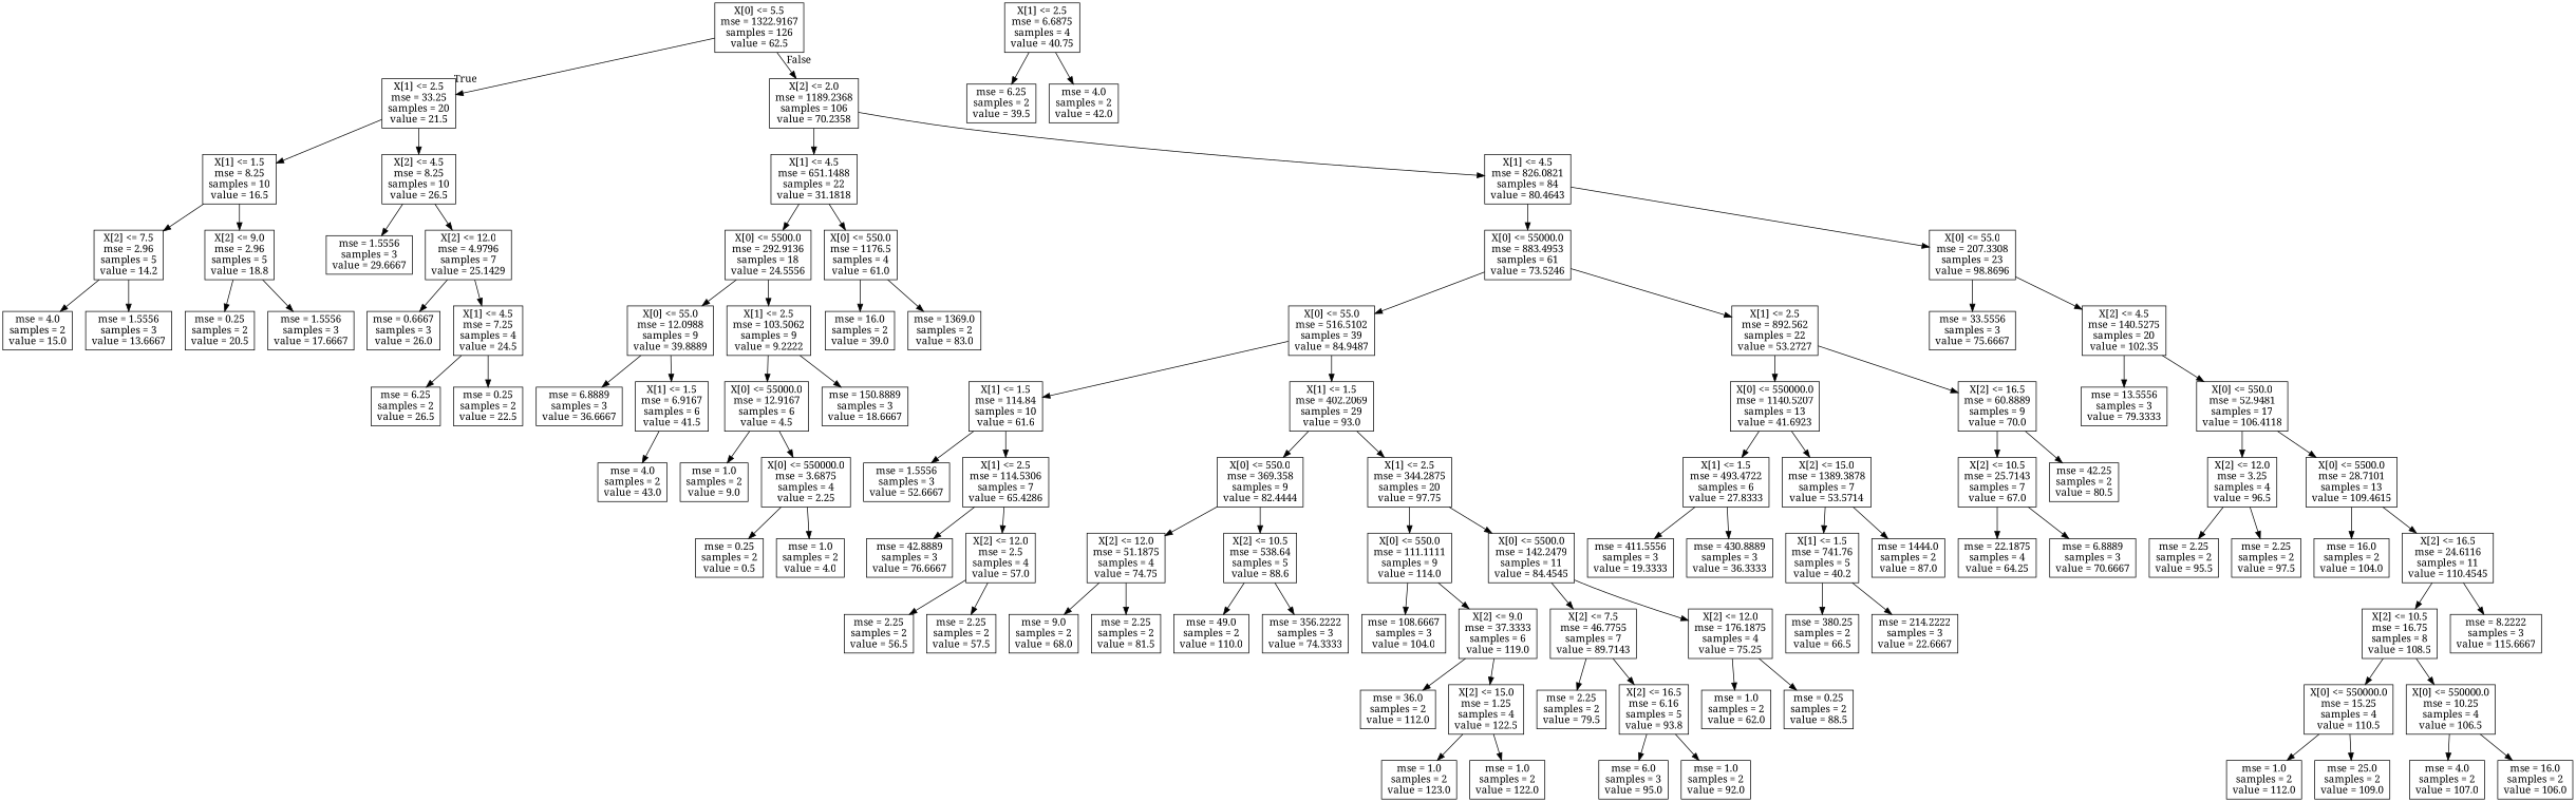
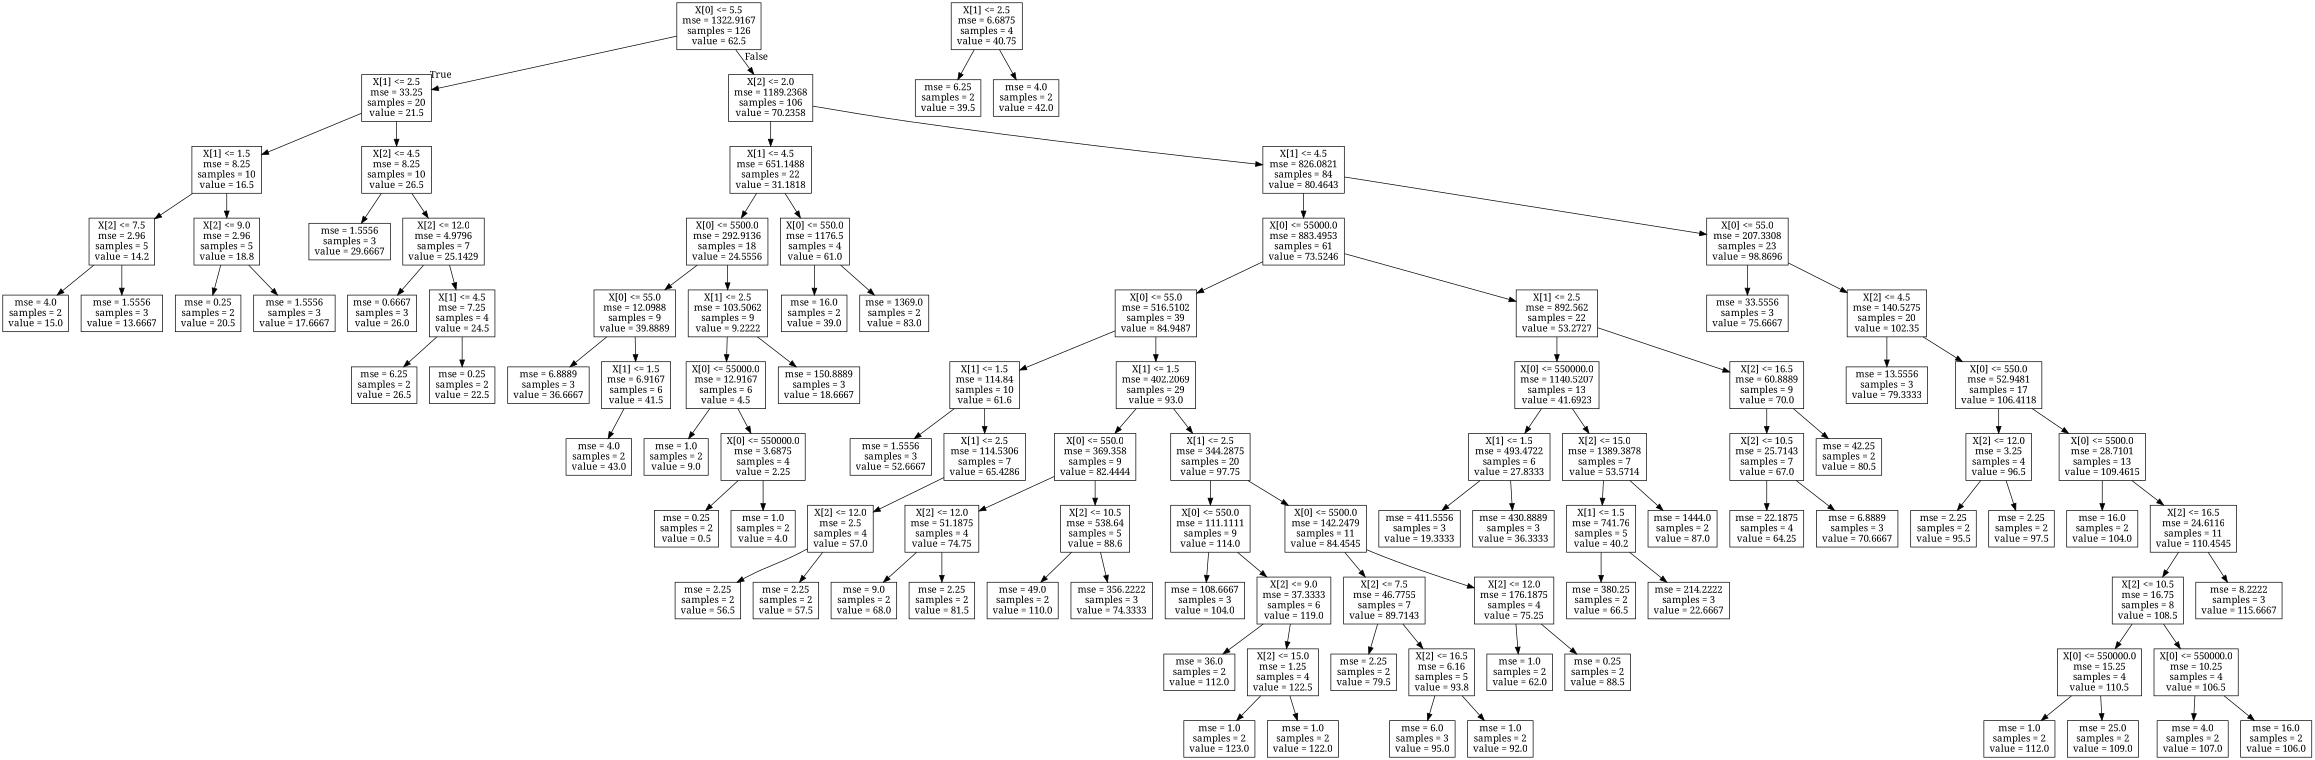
  digraph {
    fontname="Noto Serif"
    node [fontname="Noto Serif" shape=box]
    edge [fontname="Noto Serif"]
    n1 [label="X[0] <= 5.5\nmse = 1322.9167\nsamples = 126\nvalue = 62.5"]
    n2 [label="X[1] <= 2.5\nmse = 33.25\nsamples = 20\nvalue = 21.5"]
    n3 [label="X[2] <= 2.0\nmse = 1189.2368\nsamples = 106\nvalue = 70.2358"]
    n4 [label="X[1] <= 1.5\nmse = 8.25\nsamples = 10\nvalue = 16.5"]
    n5 [label="X[2] <= 4.5\nmse = 8.25\nsamples = 10\nvalue = 26.5"]
    n6 [label="X[1] <= 4.5\nmse = 651.1488\nsamples = 22\nvalue = 31.1818"]
    n7 [label="X[1] <= 4.5\nmse = 826.0821\nsamples = 84\nvalue = 80.4643"]
    n8 [label="X[2] <= 7.5\nmse = 2.96\nsamples = 5\nvalue = 14.2"]
    n9 [label="X[2] <= 9.0\nmse = 2.96\nsamples = 5\nvalue = 18.8"]
    n10 [label="mse = 1.5556\nsamples = 3\nvalue = 29.6667"]
    n11 [label="X[2] <= 12.0\nmse = 4.9796\nsamples = 7\nvalue = 25.1429"]
    n12 [label="mse = 4.0\nsamples = 2\nvalue = 15.0"]
    n13 [label="mse = 1.5556\nsamples = 3\nvalue = 13.6667"]
    n14 [label="mse = 0.25\nsamples = 2\nvalue = 20.5"]
    n15 [label="mse = 1.5556\nsamples = 3\nvalue = 17.6667"]
    n16 [label="mse = 0.6667\nsamples = 3\nvalue = 26.0"]
    n17 [label="X[1] <= 4.5\nmse = 7.25\nsamples = 4\nvalue = 24.5"]
    n18 [label="mse = 6.25\nsamples = 2\nvalue = 26.5"]
    n19 [label="mse = 0.25\nsamples = 2\nvalue = 22.5"]
    n20 [label="X[0] <= 5500.0\nmse = 292.9136\nsamples = 18\nvalue = 24.5556"]
    n21 [label="X[0] <= 550.0\nmse = 1176.5\nsamples = 4\nvalue = 61.0"]
    n22 [label="X[0] <= 55000.0\nmse = 883.4953\nsamples = 61\nvalue = 73.5246"]
    n23 [label="X[0] <= 55.0\nmse = 207.3308\nsamples = 23\nvalue = 98.8696"]
    n24 [label="X[0] <= 55.0\nmse = 12.0988\nsamples = 9\nvalue = 39.8889"]
    n25 [label="X[1] <= 2.5\nmse = 103.5062\nsamples = 9\nvalue = 9.2222"]
    n26 [label="mse = 16.0\nsamples = 2\nvalue = 39.0"]
    n27 [label="mse = 1369.0\nsamples = 2\nvalue = 83.0"]
    n28 [label="mse = 6.8889\nsamples = 3\nvalue = 36.6667"]
    n29 [label="X[1] <= 1.5\nmse = 6.9167\nsamples = 6\nvalue = 41.5"]
    n30 [label="X[0] <= 55000.0\nmse = 12.9167\nsamples = 6\nvalue = 4.5"]
    n31 [label="mse = 150.8889\nsamples = 3\nvalue = 18.6667"]
    n32 [label="mse = 4.0\nsamples = 2\nvalue = 43.0"]
    n33 [label="X[1] <= 2.5\nmse = 6.6875\nsamples = 4\nvalue = 40.75"]
    n34 [label="mse = 6.25\nsamples = 2\nvalue = 39.5"]
    n35 [label="mse = 4.0\nsamples = 2\nvalue = 42.0"]
    n36 [label="mse = 1.0\nsamples = 2\nvalue = 9.0"]
    n37 [label="X[0] <= 550000.0\nmse = 3.6875\nsamples = 4\nvalue = 2.25"]
    n38 [label="mse = 0.25\nsamples = 2\nvalue = 0.5"]
    n39 [label="mse = 1.0\nsamples = 2\nvalue = 4.0"]
    n40 [label="X[0] <= 55.0\nmse = 516.5102\nsamples = 39\nvalue = 84.9487"]
    n41 [label="X[1] <= 2.5\nmse = 892.562\nsamples = 22\nvalue = 53.2727"]
    n42 [label="mse = 33.5556\nsamples = 3\nvalue = 75.6667"]
    n43 [label="X[2] <= 4.5\nmse = 140.5275\nsamples = 20\nvalue = 102.35"]
    n44 [label="X[1] <= 1.5\nmse = 114.84\nsamples = 10\nvalue = 61.6"]
    n45 [label="X[1] <= 1.5\nmse = 402.2069\nsamples = 29\nvalue = 93.0"]
    n46 [label="X[0] <= 550000.0\nmse = 1140.5207\nsamples = 13\nvalue = 41.6923"]
    n47 [label="X[2] <= 16.5\nmse = 60.8889\nsamples = 9\nvalue = 70.0"]
    n48 [label="mse = 1.5556\nsamples = 3\nvalue = 52.6667"]
    n49 [label="X[1] <= 2.5\nmse = 114.5306\nsamples = 7\nvalue = 65.4286"]
    n50 [label="X[0] <= 550.0\nmse = 369.358\nsamples = 9\nvalue = 82.4444"]
    n51 [label="X[1] <= 2.5\nmse = 344.2875\nsamples = 20\nvalue = 97.75"]
-   n52 [label="mse = 42.8889\nsamples = 3\nvalue = 76.6667"]
    n53 [label="X[2] <= 12.0\nmse = 2.5\nsamples = 4\nvalue = 57.0"]
    n54 [label="mse = 2.25\nsamples = 2\nvalue = 56.5"]
    n55 [label="mse = 2.25\nsamples = 2\nvalue = 57.5"]
    n56 [label="X[2] <= 12.0\nmse = 51.1875\nsamples = 4\nvalue = 74.75"]
    n57 [label="X[2] <= 10.5\nmse = 538.64\nsamples = 5\nvalue = 88.6"]
    n58 [label="X[0] <= 550.0\nmse = 111.1111\nsamples = 9\nvalue = 114.0"]
    n59 [label="X[0] <= 5500.0\nmse = 142.2479\nsamples = 11\nvalue = 84.4545"]
    n60 [label="mse = 9.0\nsamples = 2\nvalue = 68.0"]
    n61 [label="mse = 2.25\nsamples = 2\nvalue = 81.5"]
    n62 [label="mse = 49.0\nsamples = 2\nvalue = 110.0"]
    n63 [label="mse = 356.2222\nsamples = 3\nvalue = 74.3333"]
    n64 [label="mse = 108.6667\nsamples = 3\nvalue = 104.0"]
    n65 [label="X[2] <= 9.0\nmse = 37.3333\nsamples = 6\nvalue = 119.0"]
    n66 [label="X[2] <= 7.5\nmse = 46.7755\nsamples = 7\nvalue = 89.7143"]
    n67 [label="X[2] <= 12.0\nmse = 176.1875\nsamples = 4\nvalue = 75.25"]
    n68 [label="mse = 36.0\nsamples = 2\nvalue = 112.0"]
    n69 [label="X[2] <= 15.0\nmse = 1.25\nsamples = 4\nvalue = 122.5"]
    n70 [label="mse = 1.0\nsamples = 2\nvalue = 123.0"]
    n71 [label="mse = 1.0\nsamples = 2\nvalue = 122.0"]
    n72 [label="mse = 2.25\nsamples = 2\nvalue = 79.5"]
    n73 [label="X[2] <= 16.5\nmse = 6.16\nsamples = 5\nvalue = 93.8"]
    n74 [label="mse = 1.0\nsamples = 2\nvalue = 62.0"]
    n75 [label="mse = 0.25\nsamples = 2\nvalue = 88.5"]
    n76 [label="mse = 6.0\nsamples = 3\nvalue = 95.0"]
    n77 [label="mse = 1.0\nsamples = 2\nvalue = 92.0"]
    n78 [label="X[1] <= 1.5\nmse = 493.4722\nsamples = 6\nvalue = 27.8333"]
    n79 [label="X[2] <= 15.0\nmse = 1389.3878\nsamples = 7\nvalue = 53.5714"]
    n80 [label="X[2] <= 10.5\nmse = 25.7143\nsamples = 7\nvalue = 67.0"]
    n81 [label="mse = 42.25\nsamples = 2\nvalue = 80.5"]
    n82 [label="mse = 411.5556\nsamples = 3\nvalue = 19.3333"]
    n83 [label="mse = 430.8889\nsamples = 3\nvalue = 36.3333"]
    n84 [label="X[1] <= 1.5\nmse = 741.76\nsamples = 5\nvalue = 40.2"]
    n85 [label="mse = 1444.0\nsamples = 2\nvalue = 87.0"]
    n86 [label="mse = 380.25\nsamples = 2\nvalue = 66.5"]
    n87 [label="mse = 214.2222\nsamples = 3\nvalue = 22.6667"]
    n88 [label="mse = 22.1875\nsamples = 4\nvalue = 64.25"]
    n89 [label="mse = 6.8889\nsamples = 3\nvalue = 70.6667"]
    n90 [label="mse = 13.5556\nsamples = 3\nvalue = 79.3333"]
    n91 [label="X[0] <= 550.0\nmse = 52.9481\nsamples = 17\nvalue = 106.4118"]
    n92 [label="X[2] <= 12.0\nmse = 3.25\nsamples = 4\nvalue = 96.5"]
    n93 [label="X[0] <= 5500.0\nmse = 28.7101\nsamples = 13\nvalue = 109.4615"]
    n94 [label="mse = 2.25\nsamples = 2\nvalue = 95.5"]
    n95 [label="mse = 2.25\nsamples = 2\nvalue = 97.5"]
    n96 [label="mse = 16.0\nsamples = 2\nvalue = 104.0"]
    n97 [label="X[2] <= 16.5\nmse = 24.6116\nsamples = 11\nvalue = 110.4545"]
    n98 [label="X[2] <= 10.5\nmse = 16.75\nsamples = 8\nvalue = 108.5"]
    n99 [label="mse = 8.2222\nsamples = 3\nvalue = 115.6667"]
    n100 [label="X[0] <= 550000.0\nmse = 15.25\nsamples = 4\nvalue = 110.5"]
    n101 [label="X[0] <= 550000.0\nmse = 10.25\nsamples = 4\nvalue = 106.5"]
    n102 [label="mse = 1.0\nsamples = 2\nvalue = 112.0"]
    n103 [label="mse = 25.0\nsamples = 2\nvalue = 109.0"]
    n104 [label="mse = 4.0\nsamples = 2\nvalue = 107.0"]
    n105 [label="mse = 16.0\nsamples = 2\nvalue = 106.0"]
    n1 -> n2 [headlabel=True labelangle=45 labeldistance=2.5]
    n1 -> n3 [headlabel=False labelangle=-45 labeldistance=2.5]
    n2 -> n4
    n2 -> n5
    n3 -> n6
    n3 -> n7
    n4 -> n8
    n4 -> n9
    n5 -> n10
    n5 -> n11
    n6 -> n20
    n6 -> n21
    n7 -> n22
    n7 -> n23
    n8 -> n12
    n8 -> n13
    n9 -> n14
    n9 -> n15
    n11 -> n16
    n11 -> n17
    n17 -> n18
    n17 -> n19
    n20 -> n24
    n20 -> n25
    n21 -> n26
    n21 -> n27
    n22 -> n40
    n22 -> n41
    n23 -> n42
    n23 -> n43
    n24 -> n28
    n24 -> n29
    n25 -> n30
    n25 -> n31
    n29 -> n32
    n30 -> n36
    n30 -> n37
    n33 -> n34
    n33 -> n35
    n37 -> n38
    n37 -> n39
    n40 -> n44
    n40 -> n45
    n41 -> n46
    n41 -> n47
    n43 -> n90
    n43 -> n91
    n44 -> n48
    n44 -> n49
    n45 -> n50
    n45 -> n51
    n46 -> n78
    n46 -> n79
    n47 -> n80
    n47 -> n81
-   n49 -> n52
    n49 -> n53
    n50 -> n56
    n50 -> n57
    n51 -> n58
    n51 -> n59
    n53 -> n54
    n53 -> n55
    n56 -> n60
    n56 -> n61
    n57 -> n62
    n57 -> n63
    n58 -> n64
    n58 -> n65
    n59 -> n66
    n59 -> n67
    n65 -> n68
    n65 -> n69
    n66 -> n72
    n66 -> n73
    n67 -> n74
    n67 -> n75
    n69 -> n70
    n69 -> n71
    n73 -> n76
    n73 -> n77
    n78 -> n82
    n78 -> n83
    n79 -> n84
    n79 -> n85
    n80 -> n88
    n80 -> n89
    n84 -> n86
    n84 -> n87
    n91 -> n92
    n91 -> n93
    n92 -> n94
    n92 -> n95
    n93 -> n96
    n93 -> n97
    n97 -> n98
    n97 -> n99
    n98 -> n100
    n98 -> n101
    n100 -> n102
    n100 -> n103
    n101 -> n104
    n101 -> n105
  }
